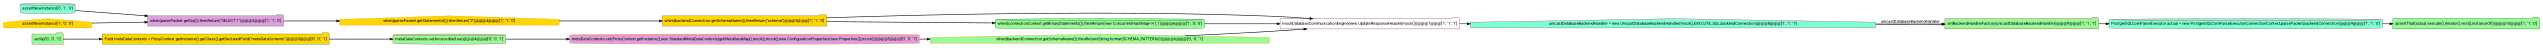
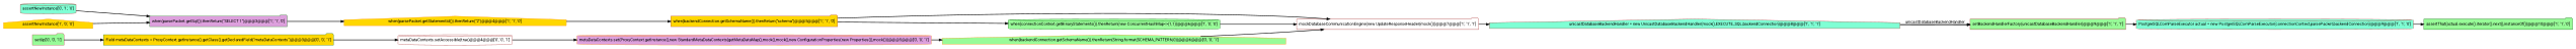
  digraph {
    fontname=Roboto
    rankdir=LR
    node [color=brown fillcolor=palegreen fontname=Roboto shape=folder style=filled]
    edge [fontname=Roboto style=bold]
    n1 [color=darkorange fillcolor=plum label="metaDataContexts.set(ProxyContext.getInstance(),new StandardMetaDataContexts(getMetaDataMap(),mock(),mock(),new ConfigurationProperties(new Properties()),mock()))@@@5@@@['0', '0', '1']" shape=cylinder]
    n2 [color=darkorange label="when(backendConnection.getSchemaName()).thenReturn(String.format(SCHEMA_PATTERN,0))@@@6@@@['0', '0', '1']" shape=house]
    n3 [fillcolor=white label="mockDatabaseCommunicationEngine(new UpdateResponseHeader(mock()))@@@7@@@['1', '1', '1']"]
    n4 [fillcolor=aquamarine label="assertNewInstance['0', '1', '0']" shape=cylinder]
    n5 [color=darkgreen fillcolor=plum label="when(parsePacket.getSql()).thenReturn(\"SELECT 1\")@@@3@@@['1', '1', '0']"]
    n6 [color=darkorange fillcolor=gold label="when(parsePacket.getStatementId()).thenReturn(\"2\")@@@4@@@['1', '1', '0']" shape=house]
    n7 [fillcolor=gold label="when(backendConnection.getSchemaName()).thenReturn(\"schema\")@@@5@@@['1', '1', '0']"]
    n8 [color=darkgreen label="when(connectionContext.getBinaryStatements()).thenReturn(new ConcurrentHashMap<>(1,1))@@@6@@@['1', '0', '0']" shape=cylinder]
    n9 [fillcolor=aquamarine label="unicastDatabaseBackendHandler = new UnicastDatabaseBackendHandler(mock(),EXECUTE_SQL,backendConnection)@@@8@@@['1', '1', '1']" shape=house]
    n10 [label="setBackendHandlerFactory(unicastDatabaseBackendHandler)@@@9@@@['1', '1', '1']"]
    n11 [fillcolor=aquamarine label="PostgreSQLComParseExecutor actual = new PostgreSQLComParseExecutor(connectionContext,parsePacket,backendConnection)@@@9@@@['1', '1', '0']" shape=cylinder]
    n12 [color=darkgreen label="assertThat(actual.execute().iterator().next(),instanceOf())@@@10@@@['1', '1', '0']"]
    n13 [color=darkorange fillcolor=gold label="assertNewInstance['1', '0', '0']" shape=house]
-   n14 [label="metaDataContexts.setAccessible(true)@@@4@@@['0', '0', '1']" shape=cylinder]
+   n14 [fillcolor=white label="metaDataContexts.setAccessible(true)@@@4@@@['0', '0', '1']" shape=cylinder]
    n15 [label="setUp['0', '0', '1']"]
    n16 [color=darkgreen fillcolor=gold label="Field metaDataContexts = ProxyContext.getInstance().getClass().getDeclaredField(\"metaDataContexts\")@@@3@@@['0', '0', '1']"]
    n1 -> n2
    n2 -> n3
    n3 -> n9
    n4 -> n5
    n5 -> n6
    n6 -> n7
    n7 -> n3
    n7 -> n8
    n8 -> n3
    n9 -> n10 [label=unicastDatabaseBackendHandler style=solid]
    n9 -> n10
    n10 -> n11
    n11 -> n12
    n13 -> n5
    n14 -> n1
    n15 -> n16
    n16 -> n14
  }
